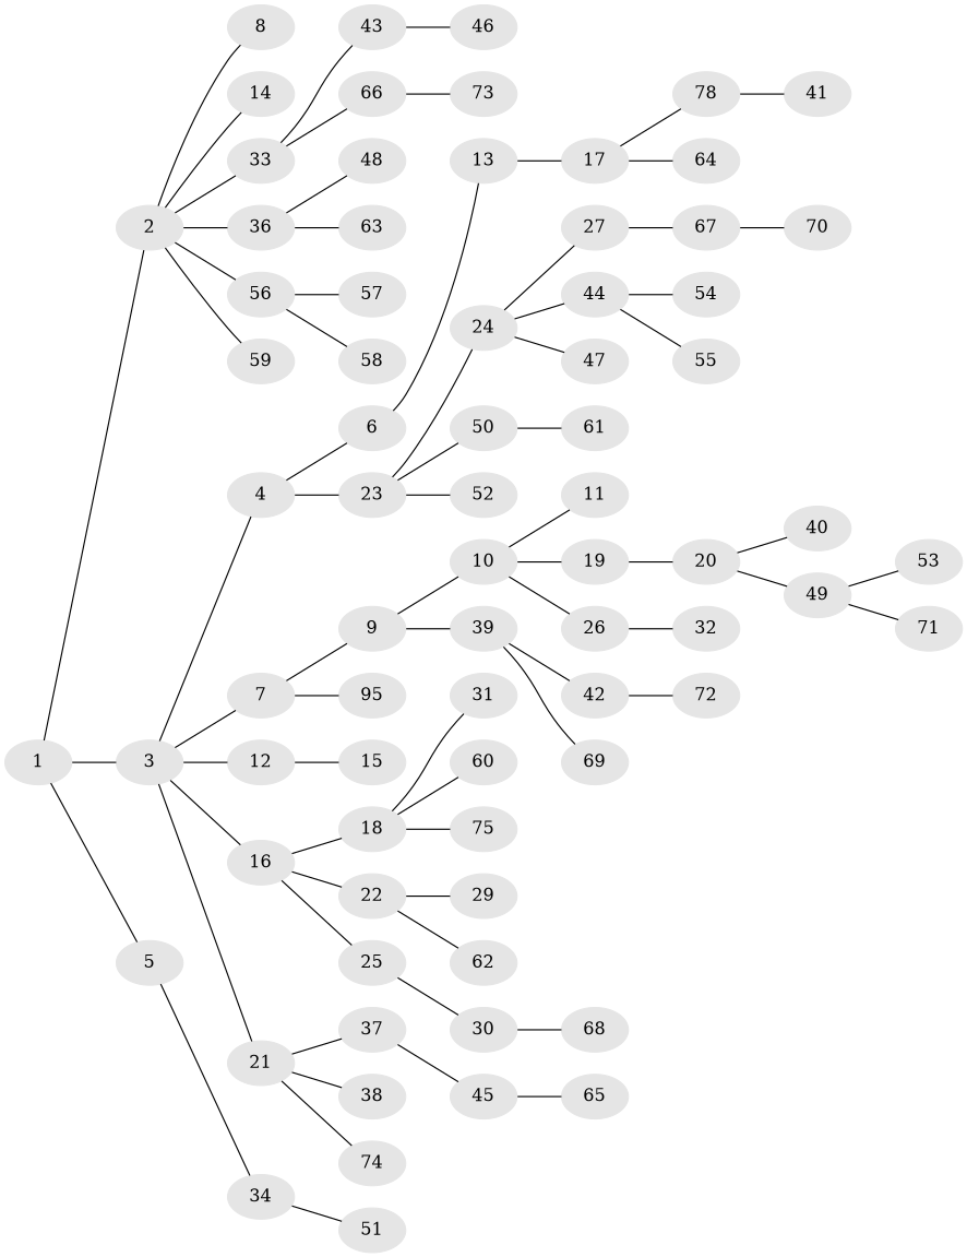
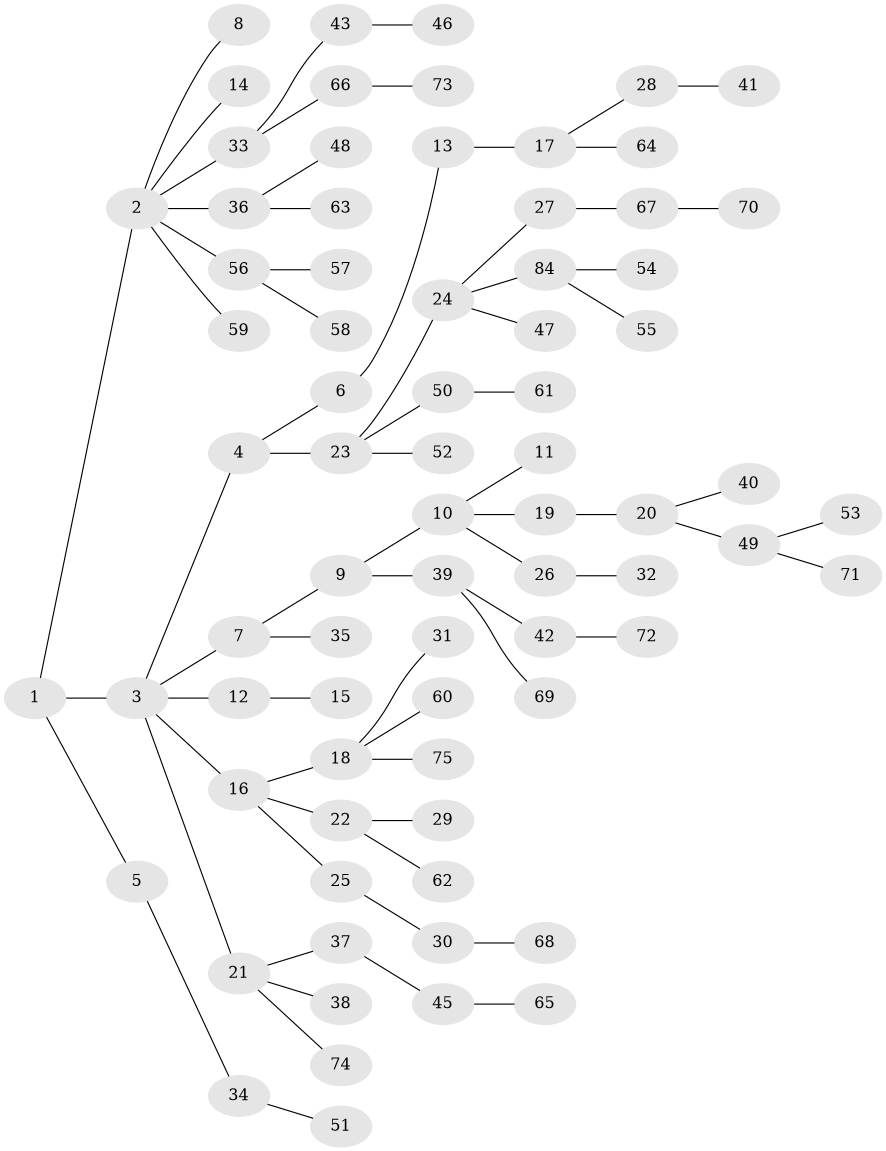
  graph {
    rankdir=LR
    node [color=gray90 style=filled]
    1
    2
    3
    5
    8
    14
    33
    36
    56
    59
    4
    7
    12
    16
    21
    34
    43
    66
    48
    63
    57
    58
    6
    23
    9
-   35 [label=95]
+   35
    15
    18
    22
    25
    37
    38
    74
    13
    24
    50
    52
    51
    17
    10
    39
    46
    11
    19
    26
    42
    69
    72
    20
    32
-   28 [label=78]
+   28
    64
    31
    60
    75
    29
    62
    30
    41
    40
    49
    53
    71
    45
    27
-   44
+   44 [label=84]
    47
    61
    67
    54
    55
    68
    70
    73
    65
    1 -- 2
    1 -- 3
    1 -- 5
    2 -- 8
    2 -- 14
    2 -- 33
    2 -- 36
    2 -- 56
    2 -- 59
    3 -- 4
    3 -- 7
    3 -- 12
    3 -- 16
    3 -- 21
    5 -- 34
    33 -- 43
    33 -- 66
    36 -- 48
    36 -- 63
    56 -- 57
    56 -- 58
    4 -- 6
    4 -- 23
    7 -- 9
    7 -- 35
    12 -- 15
    16 -- 18
    16 -- 22
    16 -- 25
    21 -- 37
    21 -- 38
    21 -- 74
    34 -- 51
    43 -- 46
    66 -- 73
    6 -- 13
    23 -- 24
    23 -- 50
    23 -- 52
    9 -- 10
    9 -- 39
    18 -- 31
    18 -- 60
    18 -- 75
    22 -- 29
    22 -- 62
    25 -- 30
    37 -- 45
    13 -- 17
    24 -- 27
    24 -- 44
    24 -- 47
    50 -- 61
    17 -- 28
    17 -- 64
    10 -- 11
    10 -- 19
    10 -- 26
    39 -- 42
    39 -- 69
    19 -- 20
    26 -- 32
    42 -- 72
    20 -- 40
    20 -- 49
    28 -- 41
    30 -- 68
    49 -- 53
    49 -- 71
    45 -- 65
    27 -- 67
    44 -- 54
    44 -- 55
    67 -- 70
  }
